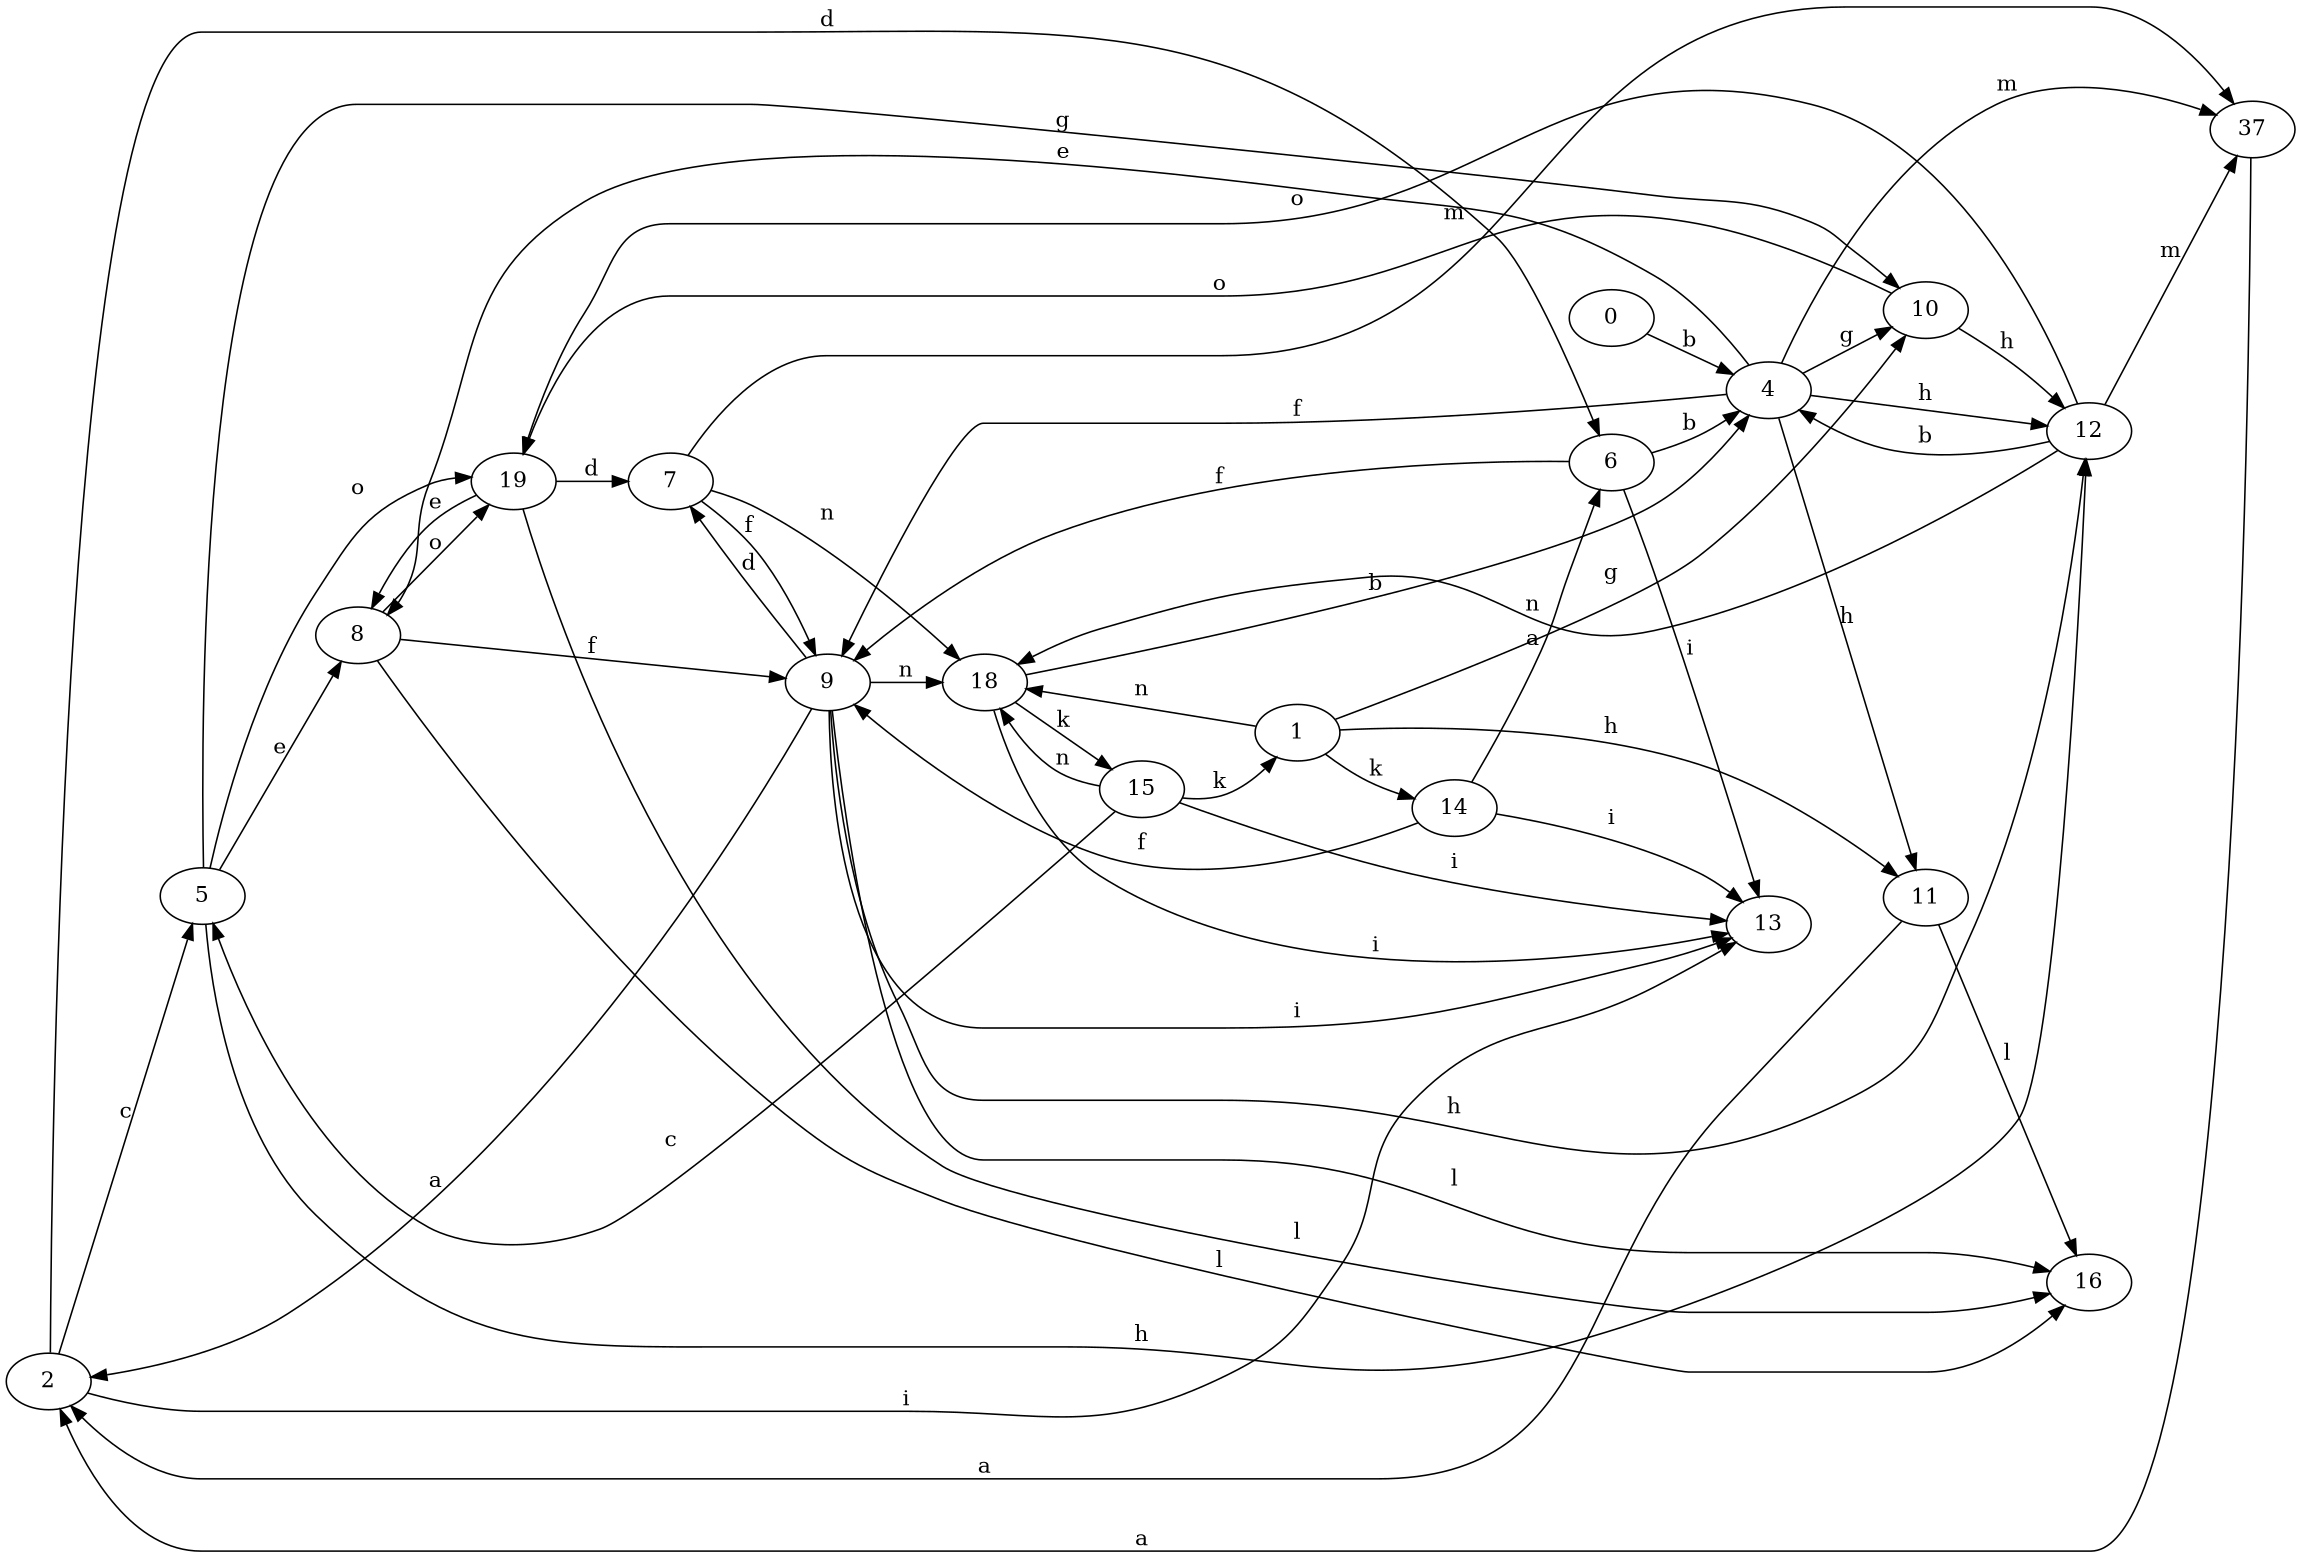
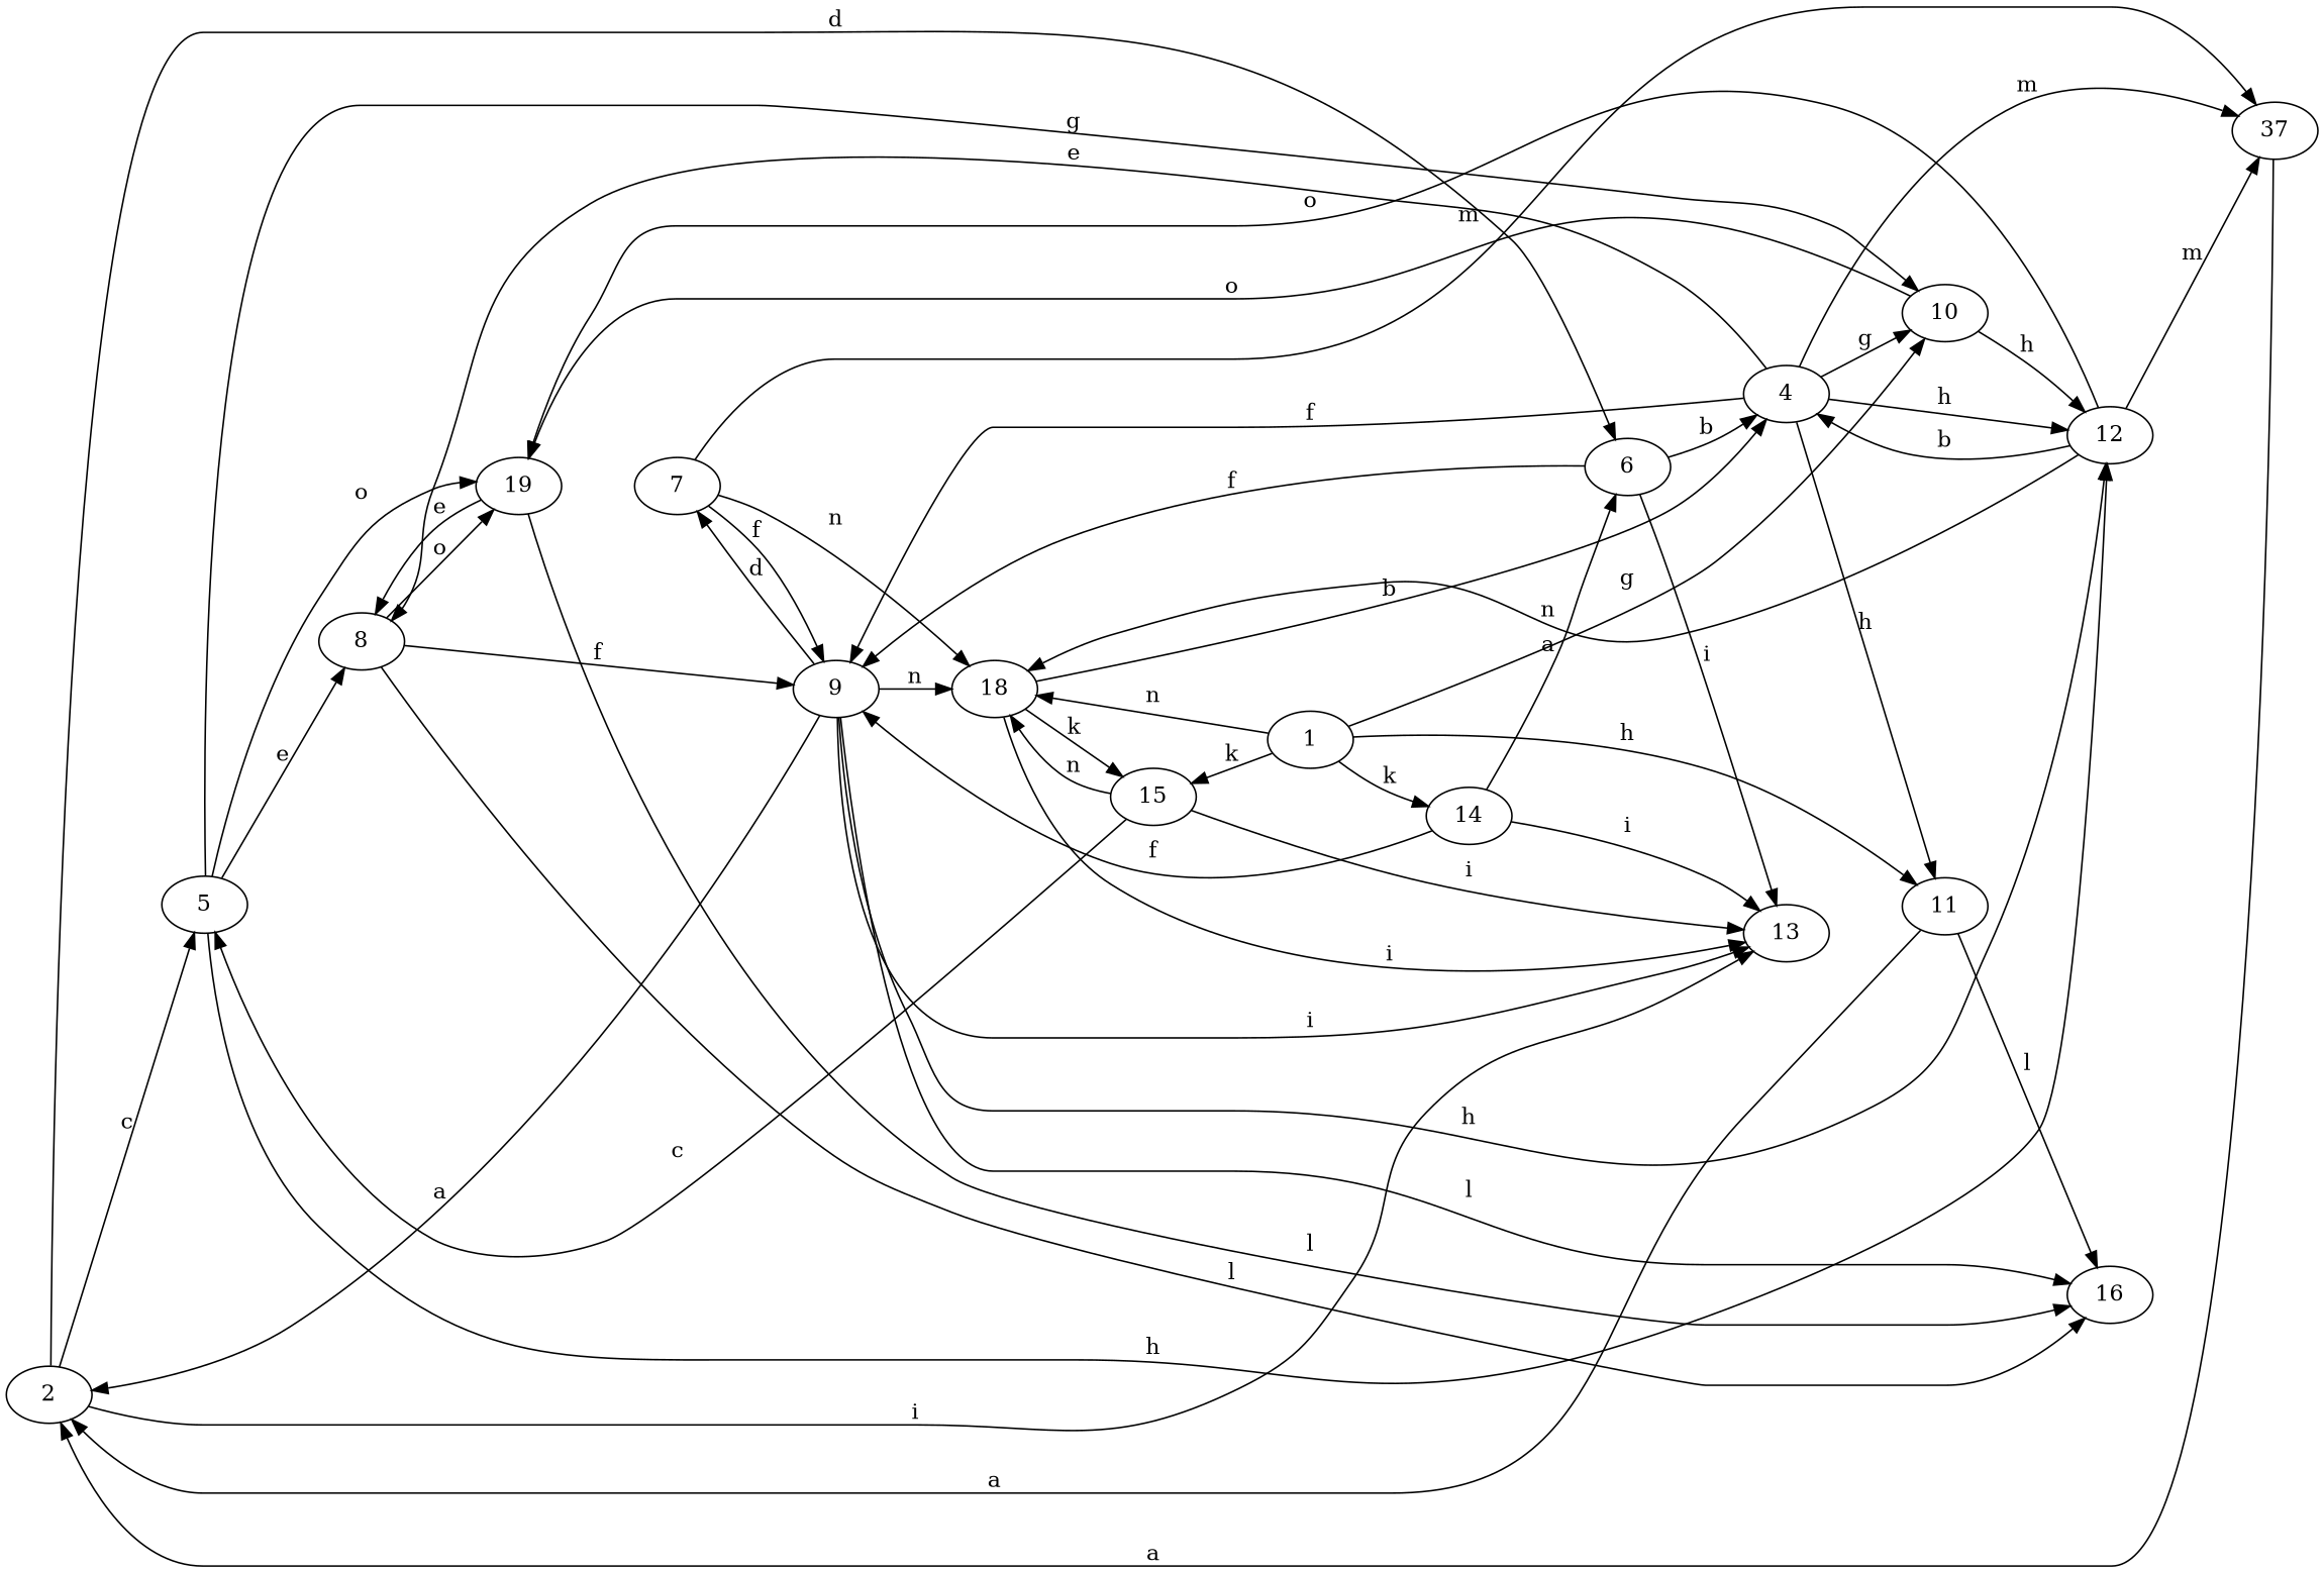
  strict digraph {
    rankdir=LR
    2
    5
    6
    13
    8
    10
    12
    19
    4
    9
    11
    n12 [label=37]
    16
    7
    18
-   0
    15
    1
    14
    2 -> 5 [label=c]
    2 -> 6 [label=d]
    2 -> 13 [label=i]
    5 -> 8 [label=e]
    5 -> 10 [label=g]
    5 -> 12 [label=h]
    5 -> 19 [label=o]
    6 -> 13 [label=i]
    6 -> 4 [label=b]
    6 -> 9 [label=f]
    8 -> 19 [label=o]
    8 -> 9 [label=f]
    8 -> 16 [label=l]
    10 -> 12 [label=h]
    10 -> 19 [label=o]
    12 -> 19 [label=o]
    12 -> 4 [label=b]
    12 -> n12 [label=m]
    12 -> 18 [label=n]
    19 -> 8 [label=e]
    19 -> 16 [label=l]
-   19 -> 7 [label=d]
    4 -> 8 [label=e]
    4 -> 10 [label=g]
    4 -> 12 [label=h]
    4 -> 9 [label=f]
    4 -> 11 [label=h]
    4 -> n12 [label=m]
    9 -> 2 [label=a]
    9 -> 13 [label=i]
    9 -> 12 [label=h]
    9 -> 16 [label=l]
    9 -> 7 [label=d]
    9 -> 18 [label=n]
    11 -> 2 [label=a]
    11 -> 16 [label=l]
    n12 -> 2 [label=a]
    7 -> 9 [label=f]
    7 -> n12 [label=m]
    7 -> 18 [label=n]
    18 -> 13 [label=i]
    18 -> 4 [label=b]
    18 -> 15 [label=k]
-   0 -> 4 [label=b]
    15 -> 5 [label=c]
    15 -> 13 [label=i]
    15 -> 18 [label=n]
    1 -> 10 [label=g]
    1 -> 11 [label=h]
    1 -> 18 [label=n]
-   15 -> 1 [label=k]
+   1 -> 15 [label=k]
    1 -> 14 [label=k]
    14 -> 6 [label=a]
    14 -> 13 [label=i]
    14 -> 9 [label=f]
  }
